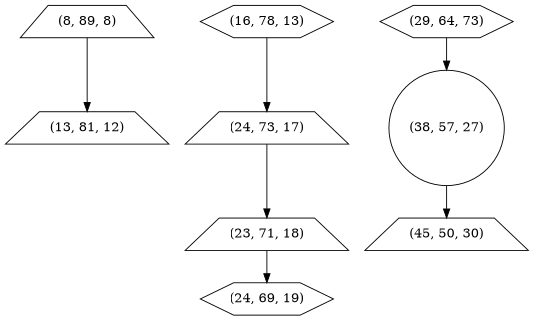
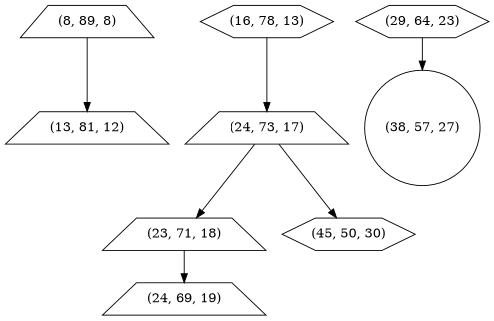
  digraph {
    node [shape=trapezium]
    "(8, 89, 8)"
    "(13, 81, 12)"
    "(16, 78, 13)" [shape=hexagon]
    n4 [label="(24, 73, 17)"]
    "(23, 71, 18)"
-   "(24, 69, 19)" [shape=hexagon]
-   "(29, 64, 23)" [shape=hexagon label="(29, 64, 73)"]
+   "(24, 69, 19)"
+   "(29, 64, 23)" [shape=hexagon]
    "(38, 57, 27)" [shape=circle]
-   "(45, 50, 30)"
+   "(45, 50, 30)" [shape=hexagon]
    "(8, 89, 8)" -> "(13, 81, 12)"
    "(16, 78, 13)" -> n4
    n4 -> "(23, 71, 18)"
    "(23, 71, 18)" -> "(24, 69, 19)"
    "(29, 64, 23)" -> "(38, 57, 27)"
-   "(38, 57, 27)" -> "(45, 50, 30)"
+   n4 -> "(45, 50, 30)"
  }
